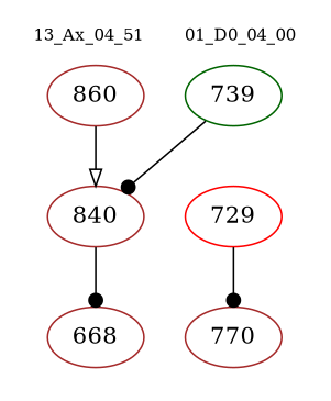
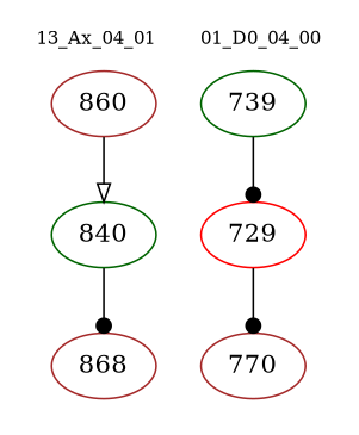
  digraph {
    node [color=brown]
    edge [arrowhead=dot color=black]
    n1 [label=860]
-   n2 [label=840]
-   n3 [label=668]
+   n2 [color=darkgreen label=840]
+   n3 [label=868]
    n4 [color=darkgreen label=739]
    n5 [color=red label=729]
    n6 [label=770]
    subgraph cluster_1 {
      color=white
      fontsize=10
-     label="13_Ax_04_51"
+     label="13_Ax_04_01"
      n1
      n2
      n3
    }
    subgraph cluster_2 {
      color=white
      fontsize=10
      label="01_D0_04_00"
      n4
      n5
      n6
    }
    n1 -> n2 [arrowhead=onormal]
    n2 -> n3
-   n4 -> n2
+   n4 -> n5
    n5 -> n6
  }
